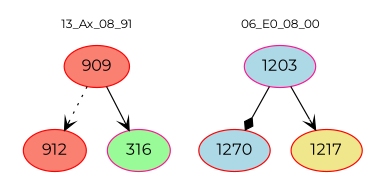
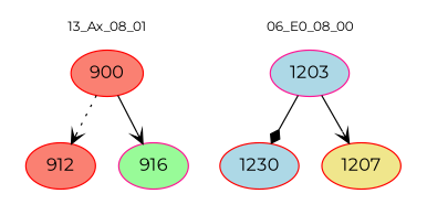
  digraph {
    fontname=Montserrat
    node [color=red fillcolor=salmon fontname=Montserrat style=filled]
    edge [arrowhead=vee color=black fontname=Montserrat style=solid]
-   n1 [label=909]
+   n1 [label=900]
    n2 [label=912]
-   n3 [color=deeppink fillcolor=palegreen label=316]
+   n3 [color=deeppink fillcolor=palegreen label=916]
    n4 [color=deeppink fillcolor=lightblue label=1203]
-   n5 [fillcolor=lightblue label=1270]
-   n6 [fillcolor=khaki label=1217]
+   n5 [fillcolor=lightblue label=1230]
+   n6 [fillcolor=khaki label=1207]
    subgraph cluster_1 {
      color=white
      fontsize=10
-     label="13_Ax_08_91"
+     label="13_Ax_08_01"
      n1
      n2
      n3
    }
    subgraph cluster_2 {
      color=white
      fontsize=10
      label="06_E0_08_00"
      n4
      n5
      n6
    }
    n1 -> n2 [style=dotted]
    n1 -> n3
    n4 -> n5 [arrowhead=diamond]
    n4 -> n6
  }
